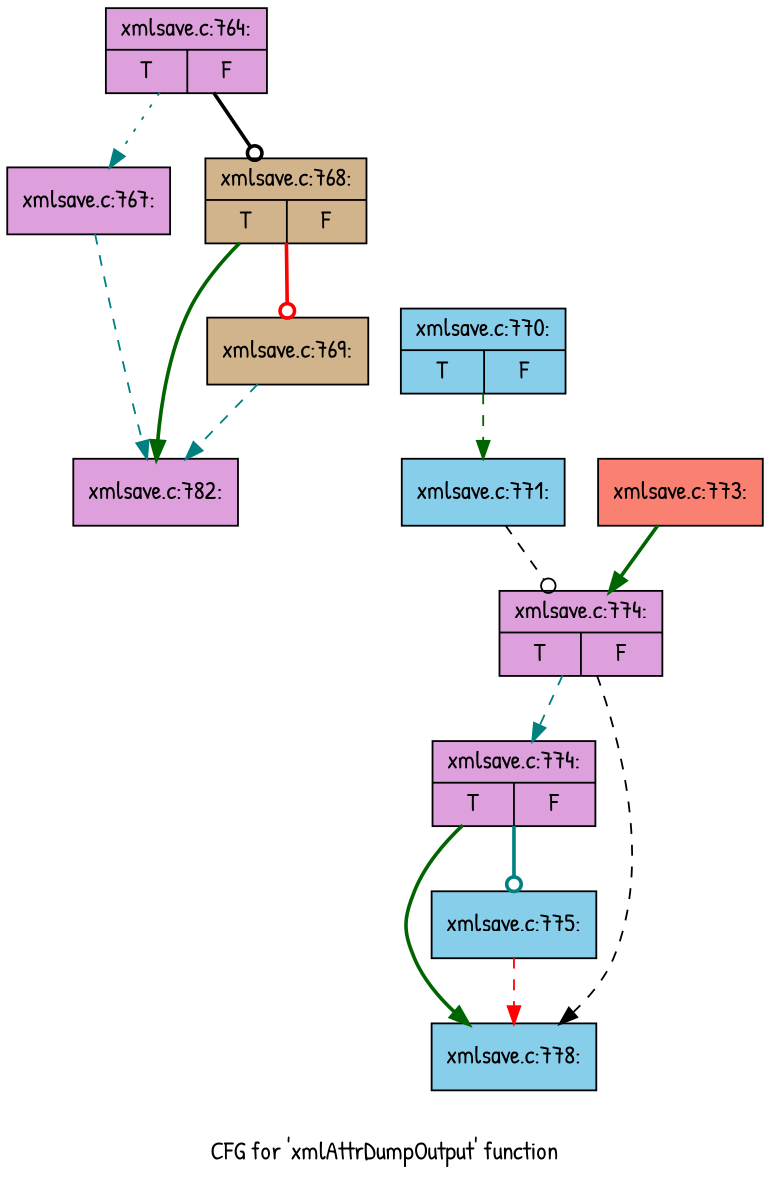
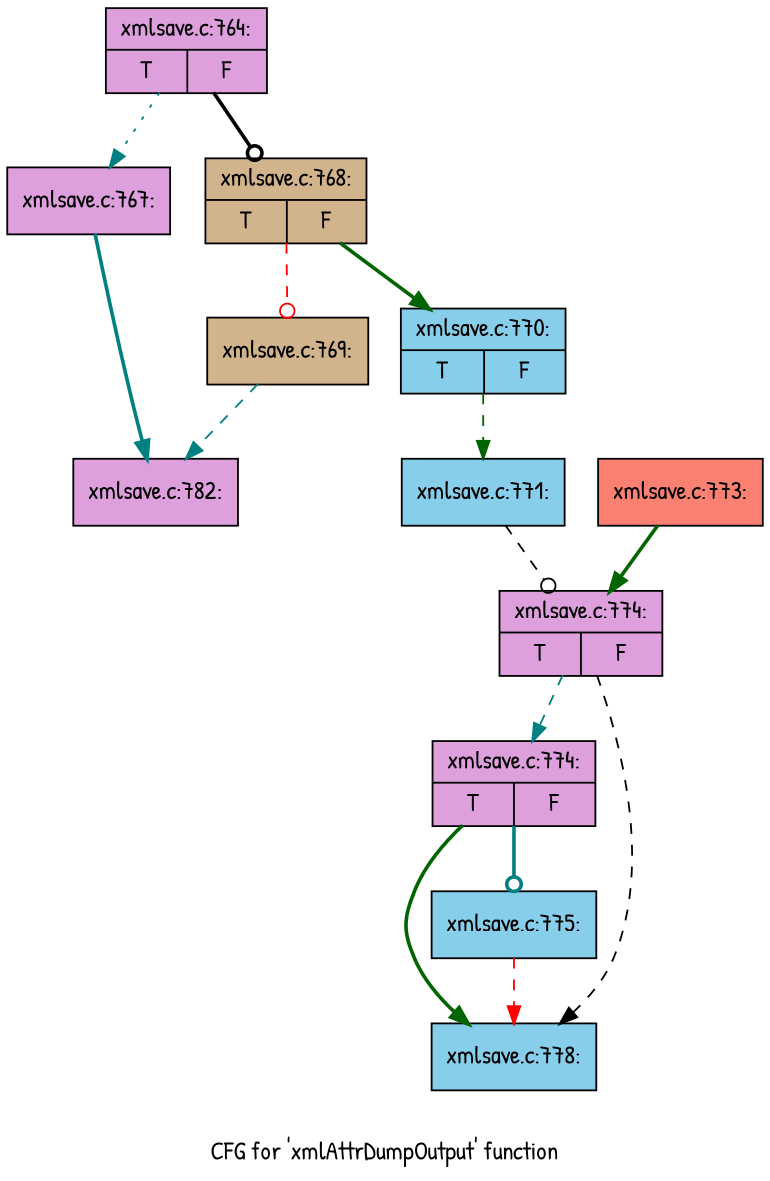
  digraph {
    fontname="Patrick Hand"
    label="CFG for 'xmlAttrDumpOutput' function"
    node [fillcolor=plum fontname="Patrick Hand" shape=record style=filled]
    edge [arrowhead=normal color=teal fontname="Patrick Hand" style=dashed]
    n1 [label="{xmlsave.c:764:|{<s0>T|<s1>F}}"]
    n2 [label="{xmlsave.c:767:}"]
    n3 [fillcolor=tan label="{xmlsave.c:768:|{<s0>T|<s1>F}}"]
    n4 [label="{xmlsave.c:782:}"]
    n5 [fillcolor=tan label="{xmlsave.c:769:}"]
    n6 [fillcolor=skyblue label="{xmlsave.c:770:|{<s0>T|<s1>F}}"]
    n7 [fillcolor=skyblue label="{xmlsave.c:771:}"]
    n8 [label="{xmlsave.c:774:|{<s0>T|<s1>F}}"]
    n9 [fillcolor=salmon label="{xmlsave.c:773:}"]
    n10 [label="{xmlsave.c:774:|{<s0>T|<s1>F}}"]
    n11 [fillcolor=skyblue label="{xmlsave.c:778:}"]
    n12 [fillcolor=skyblue label="{xmlsave.c:775:}"]
    n1 -> n2 [style=dotted]
    n1 -> n3 [arrowhead=odot color=black style=bold]
-   n2 -> n4
-   n3 -> n5 [arrowhead=odot color=red style=bold]
-   n3 -> n4 [color=darkgreen style=bold]
+   n2 -> n4 [style=bold]
+   n3 -> n5 [arrowhead=odot color=red]
+   n3 -> n6 [color=darkgreen style=bold]
    n5 -> n4
    n6 -> n7 [color=darkgreen]
    n7 -> n8 [arrowhead=odot color=black]
    n8 -> n10
    n8 -> n11 [color=black]
    n9 -> n8 [color=darkgreen style=bold]
    n10 -> n11 [color=darkgreen style=bold]
    n10 -> n12 [arrowhead=odot style=bold]
    n12 -> n11 [color=red]
  }
